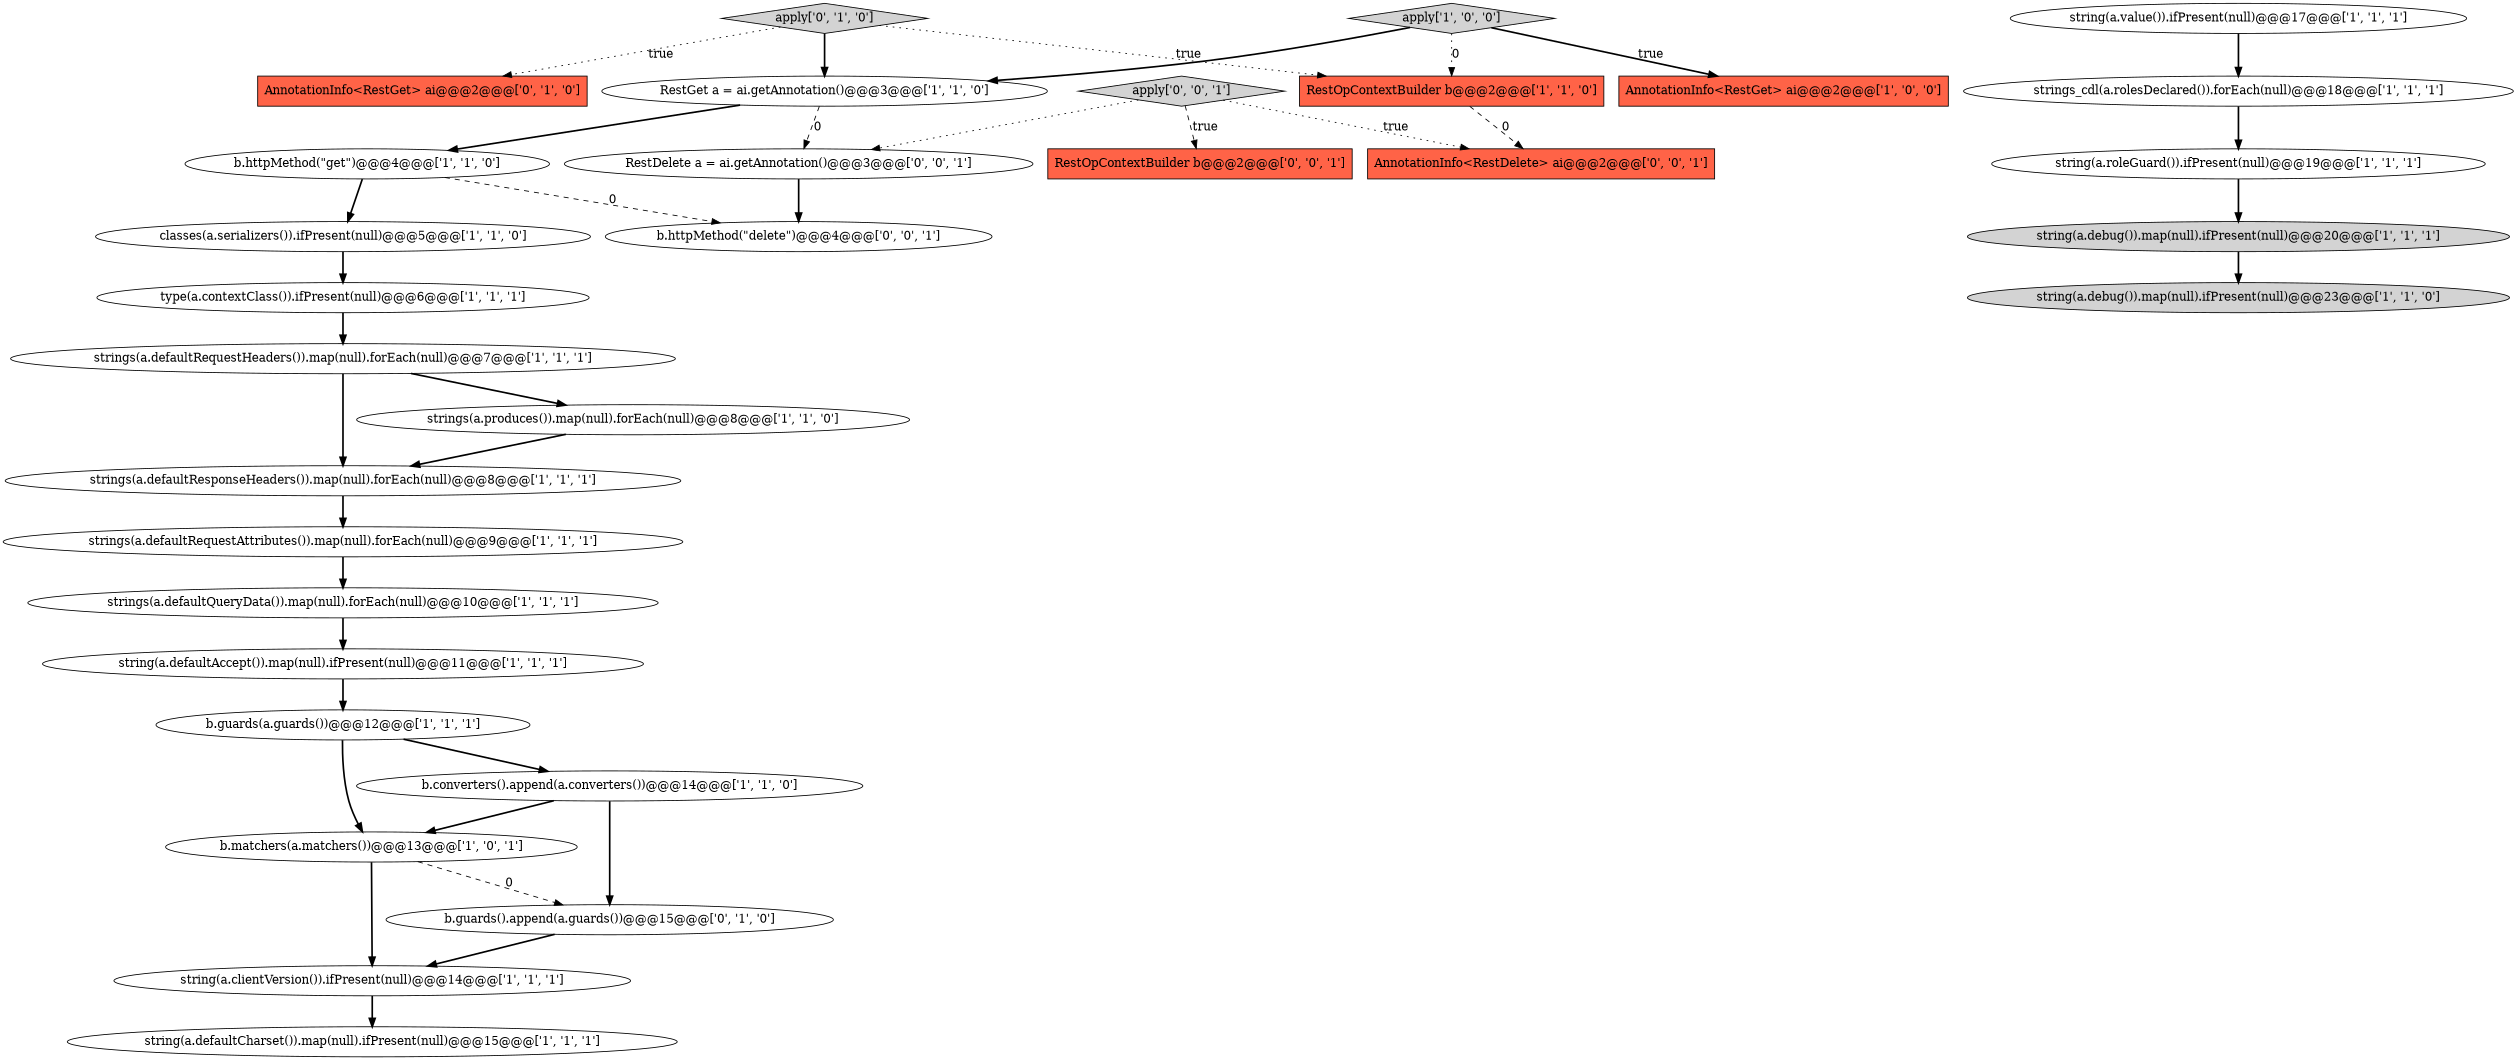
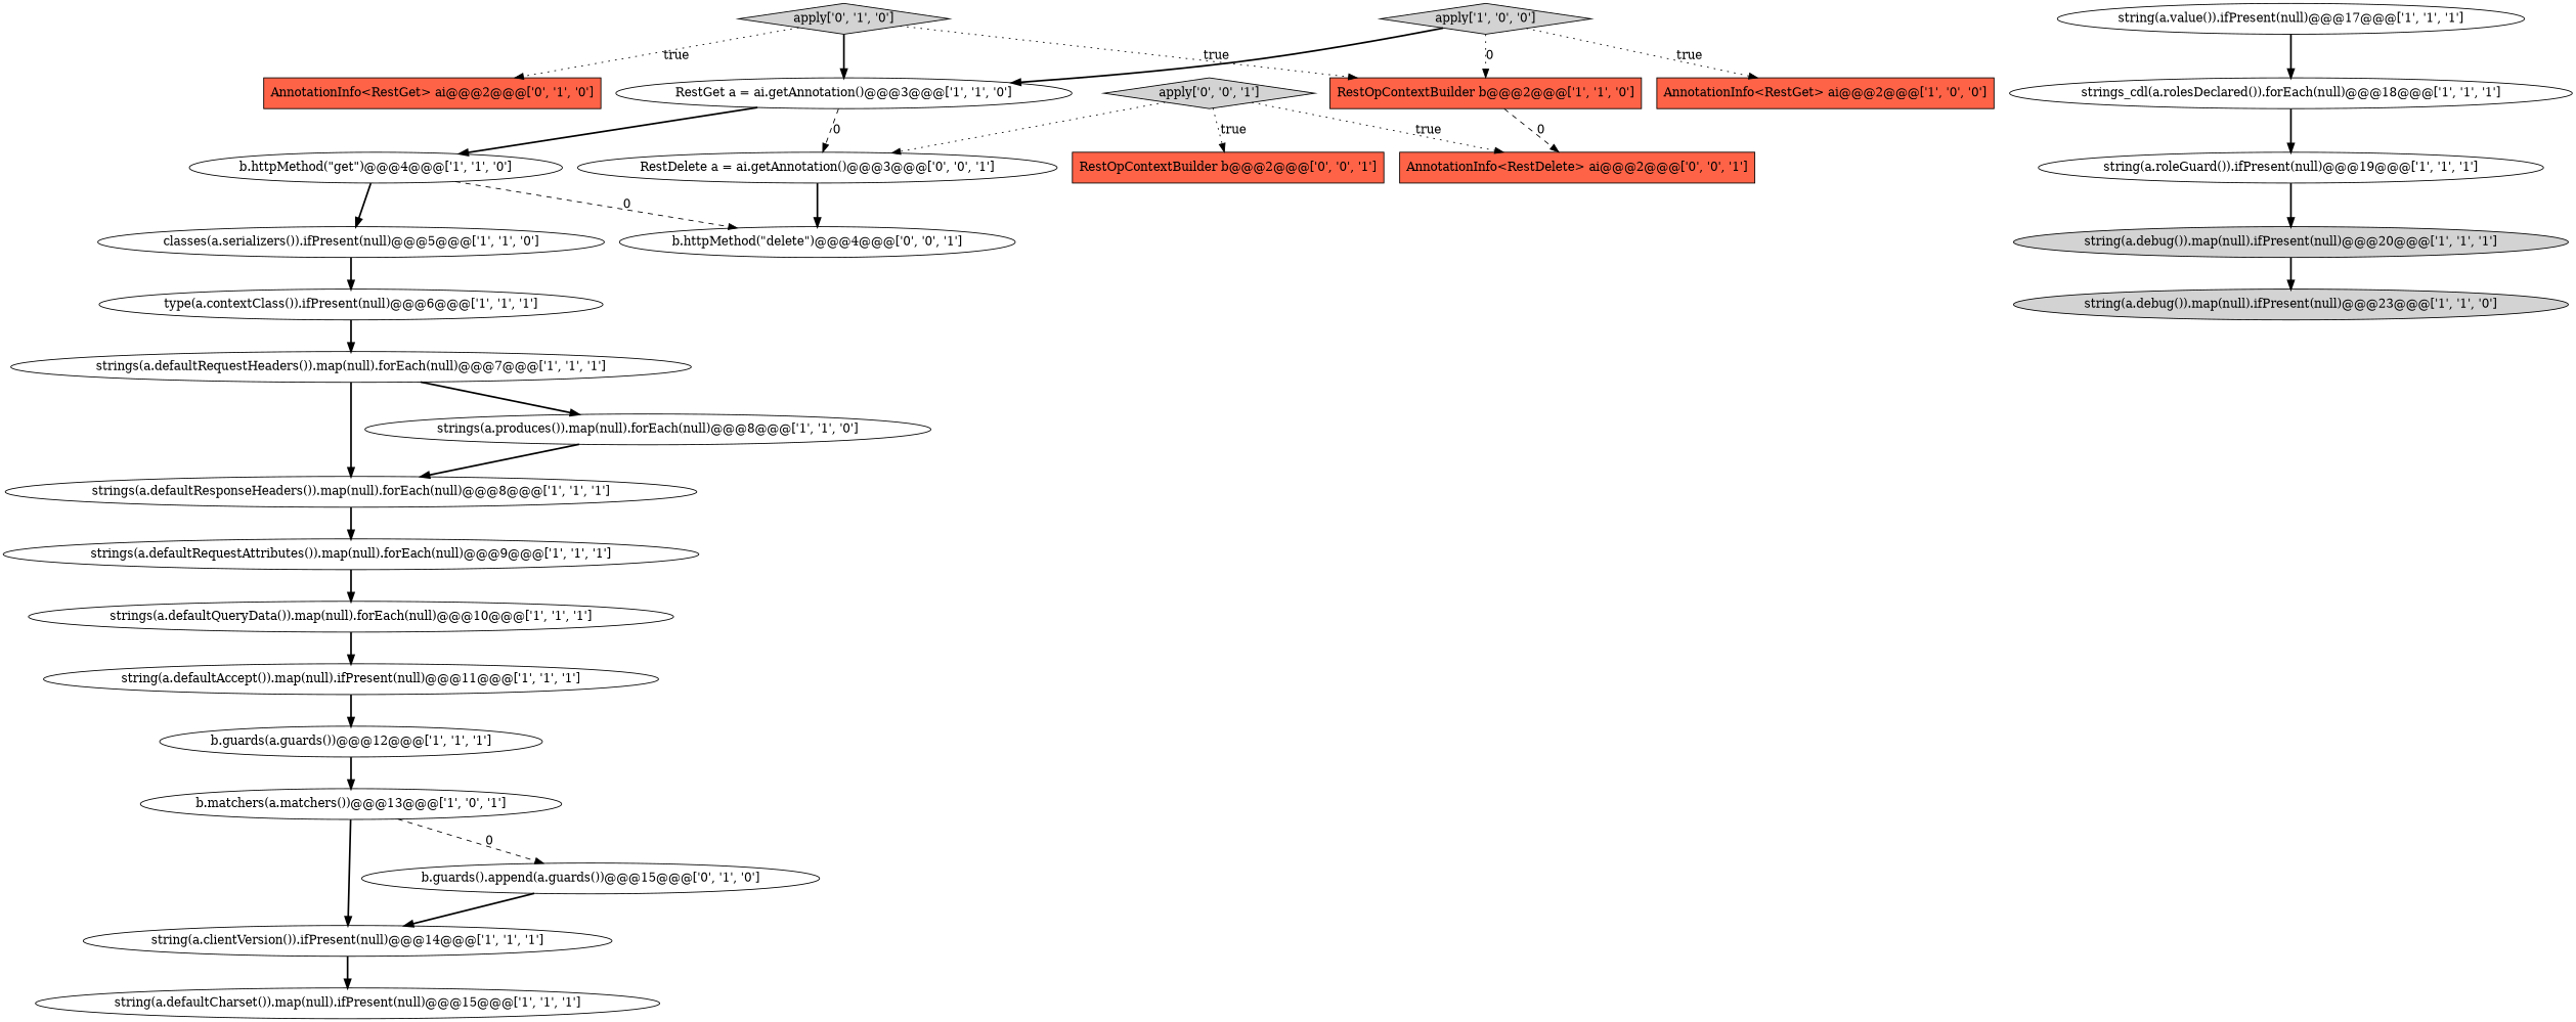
  digraph {
    node [fillcolor=white shape=ellipse style=filled]
    edge [style=bold]
    n1 [label="RestGet a = ai.getAnnotation()@@@3@@@['1', '1', '0']"]
    n2 [label="b.httpMethod(\"get\")@@@4@@@['1', '1', '0']"]
    n3 [label="RestDelete a = ai.getAnnotation()@@@3@@@['0', '0', '1']"]
    n4 [label="classes(a.serializers()).ifPresent(null)@@@5@@@['1', '1', '0']"]
    n5 [label="b.httpMethod(\"delete\")@@@4@@@['0', '0', '1']"]
    n6 [label="strings(a.defaultRequestAttributes()).map(null).forEach(null)@@@9@@@['1', '1', '1']"]
    n7 [label="strings(a.defaultQueryData()).map(null).forEach(null)@@@10@@@['1', '1', '1']"]
    n8 [label="string(a.defaultAccept()).map(null).ifPresent(null)@@@11@@@['1', '1', '1']"]
    n9 [fillcolor=lightgray label="apply['0', '1', '0']" shape=diamond]
    n10 [fillcolor=tomato label="AnnotationInfo<RestGet> ai@@@2@@@['0', '1', '0']" shape=box]
    n11 [fillcolor=tomato label="RestOpContextBuilder b@@@2@@@['1', '1', '0']" shape=box]
    n12 [fillcolor=tomato label="AnnotationInfo<RestDelete> ai@@@2@@@['0', '0', '1']" shape=box]
    n13 [label="string(a.roleGuard()).ifPresent(null)@@@19@@@['1', '1', '1']"]
    n14 [fillcolor=lightgray label="string(a.debug()).map(null).ifPresent(null)@@@20@@@['1', '1', '1']"]
    n15 [fillcolor=lightgray label="string(a.debug()).map(null).ifPresent(null)@@@23@@@['1', '1', '0']"]
    n16 [label="strings_cdl(a.rolesDeclared()).forEach(null)@@@18@@@['1', '1', '1']"]
    n17 [label="string(a.clientVersion()).ifPresent(null)@@@14@@@['1', '1', '1']"]
    n18 [label="string(a.defaultCharset()).map(null).ifPresent(null)@@@15@@@['1', '1', '1']"]
    n19 [label="b.guards(a.guards())@@@12@@@['1', '1', '1']"]
-   n20 [label="b.converters().append(a.converters())@@@14@@@['1', '1', '0']"]
    n21 [label="b.matchers(a.matchers())@@@13@@@['1', '0', '1']"]
    n22 [label="type(a.contextClass()).ifPresent(null)@@@6@@@['1', '1', '1']"]
    n23 [label="strings(a.defaultRequestHeaders()).map(null).forEach(null)@@@7@@@['1', '1', '1']"]
    n24 [label="strings(a.produces()).map(null).forEach(null)@@@8@@@['1', '1', '0']"]
    n25 [label="strings(a.defaultResponseHeaders()).map(null).forEach(null)@@@8@@@['1', '1', '1']"]
    n26 [label="string(a.value()).ifPresent(null)@@@17@@@['1', '1', '1']"]
    n27 [label="b.guards().append(a.guards())@@@15@@@['0', '1', '0']"]
    n28 [fillcolor=tomato label="RestOpContextBuilder b@@@2@@@['0', '0', '1']" shape=box]
    n29 [fillcolor=lightgray label="apply['0', '0', '1']" shape=diamond]
    n30 [fillcolor=tomato label="AnnotationInfo<RestGet> ai@@@2@@@['1', '0', '0']" shape=box]
    n31 [fillcolor=lightgray label="apply['1', '0', '0']" shape=diamond]
    n1 -> n2
    n1 -> n3 [label=0 style=dashed]
    n2 -> n4
    n2 -> n5 [label=0 style=dashed]
    n3 -> n5
    n4 -> n22
    n6 -> n7
    n7 -> n8
    n8 -> n19
    n9 -> n1
    n9 -> n10 [label=true style=dotted]
    n9 -> n11 [label=true style=dotted]
    n11 -> n12 [label=0 style=dashed]
    n13 -> n14
    n14 -> n15
    n16 -> n13
    n17 -> n18
-   n19 -> n20
    n19 -> n21
-   n20 -> n21
-   n20 -> n27
    n21 -> n17
    n21 -> n27 [label=0 style=dashed]
    n22 -> n23
    n23 -> n24
    n23 -> n25
    n24 -> n25
    n25 -> n6
    n26 -> n16
    n27 -> n17
    n29 -> n3 [style=dotted]
    n29 -> n12 [label=true style=dotted]
-   n29 -> n28 [label=true style=dashed]
+   n29 -> n28 [label=true style=dotted]
    n31 -> n1
    n31 -> n11 [label=0 style=dotted]
-   n31 -> n30 [label=true]
+   n31 -> n30 [label=true style=dotted]
  }
